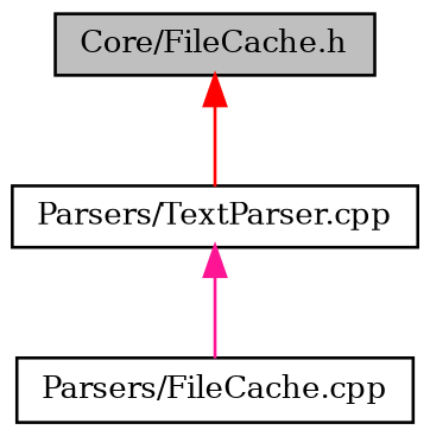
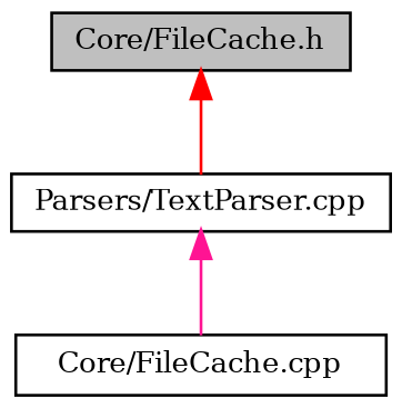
  digraph {
    fontname="DejaVu Serif"
    node [color=black fillcolor=white fontname="DejaVu Serif" fontsize=10 shape=record style=filled]
    edge [dir=back fontname="DejaVu Serif" fontsize=10 labelfontname=Helvetica labelfontsize=10 style=solid]
    n1 [fillcolor=grey75 fontcolor=black height=0.2 label="Core/FileCache.h" width=0.4]
    n2 [height=0.2 label="Parsers/TextParser.cpp" width=0.4]
-   n3 [height=0.2 label="Parsers/FileCache.cpp" width=0.4]
+   n3 [height=0.2 label="Core/FileCache.cpp" width=0.4]
    n1 -> n2 [color=red]
    n2 -> n3 [color=deeppink]
  }
